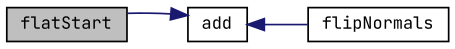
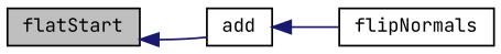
  digraph {
    fontname="JetBrains Mono"
    rankdir=LR
    node [color=black fontname="JetBrains Mono" fontsize=10 shape=record]
    edge [color=midnightblue dir=back fontname="JetBrains Mono" fontsize=10 labelfontname=FreeSans labelfontsize=10 style=solid]
    n1 [fillcolor=grey75 fontcolor=black height=0.2 label=flatStart style=filled width=0.4]
    n2 [height=0.2 label=add width=0.4]
    n3 [height=0.2 label=flipNormals width=0.4]
-   n2 -> n1
+   n1 -> n2
    n2 -> n3
  }
